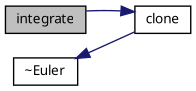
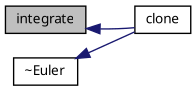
  digraph {
    fontname="Noto Sans"
    rankdir=LR
    node [color=black fontname="Noto Sans" fontsize=10 shape=record]
    edge [color=midnightblue dir=back fontname="Noto Sans" fontsize=10 labelfontname=Helvetica labelfontsize=10 style=solid]
    n1 [fillcolor=grey75 fontcolor=black height=0.2 label=integrate style=filled width=0.4]
    n2 [height=0.2 label=clone width=0.4]
    n3 [height=0.2 label="~Euler" width=0.4]
-   n2 -> n1
+   n1 -> n2
    n3 -> n2
  }
